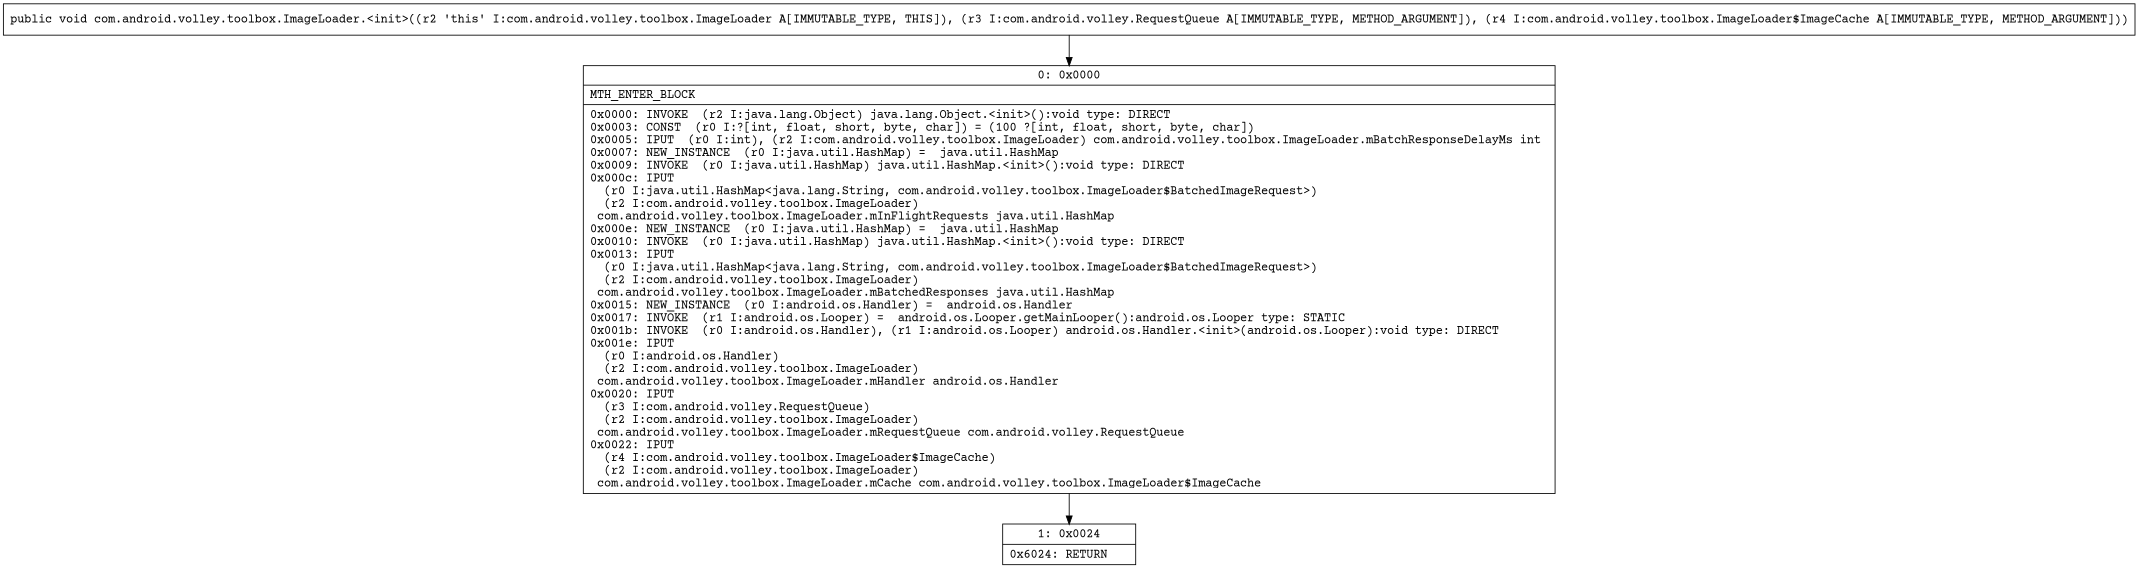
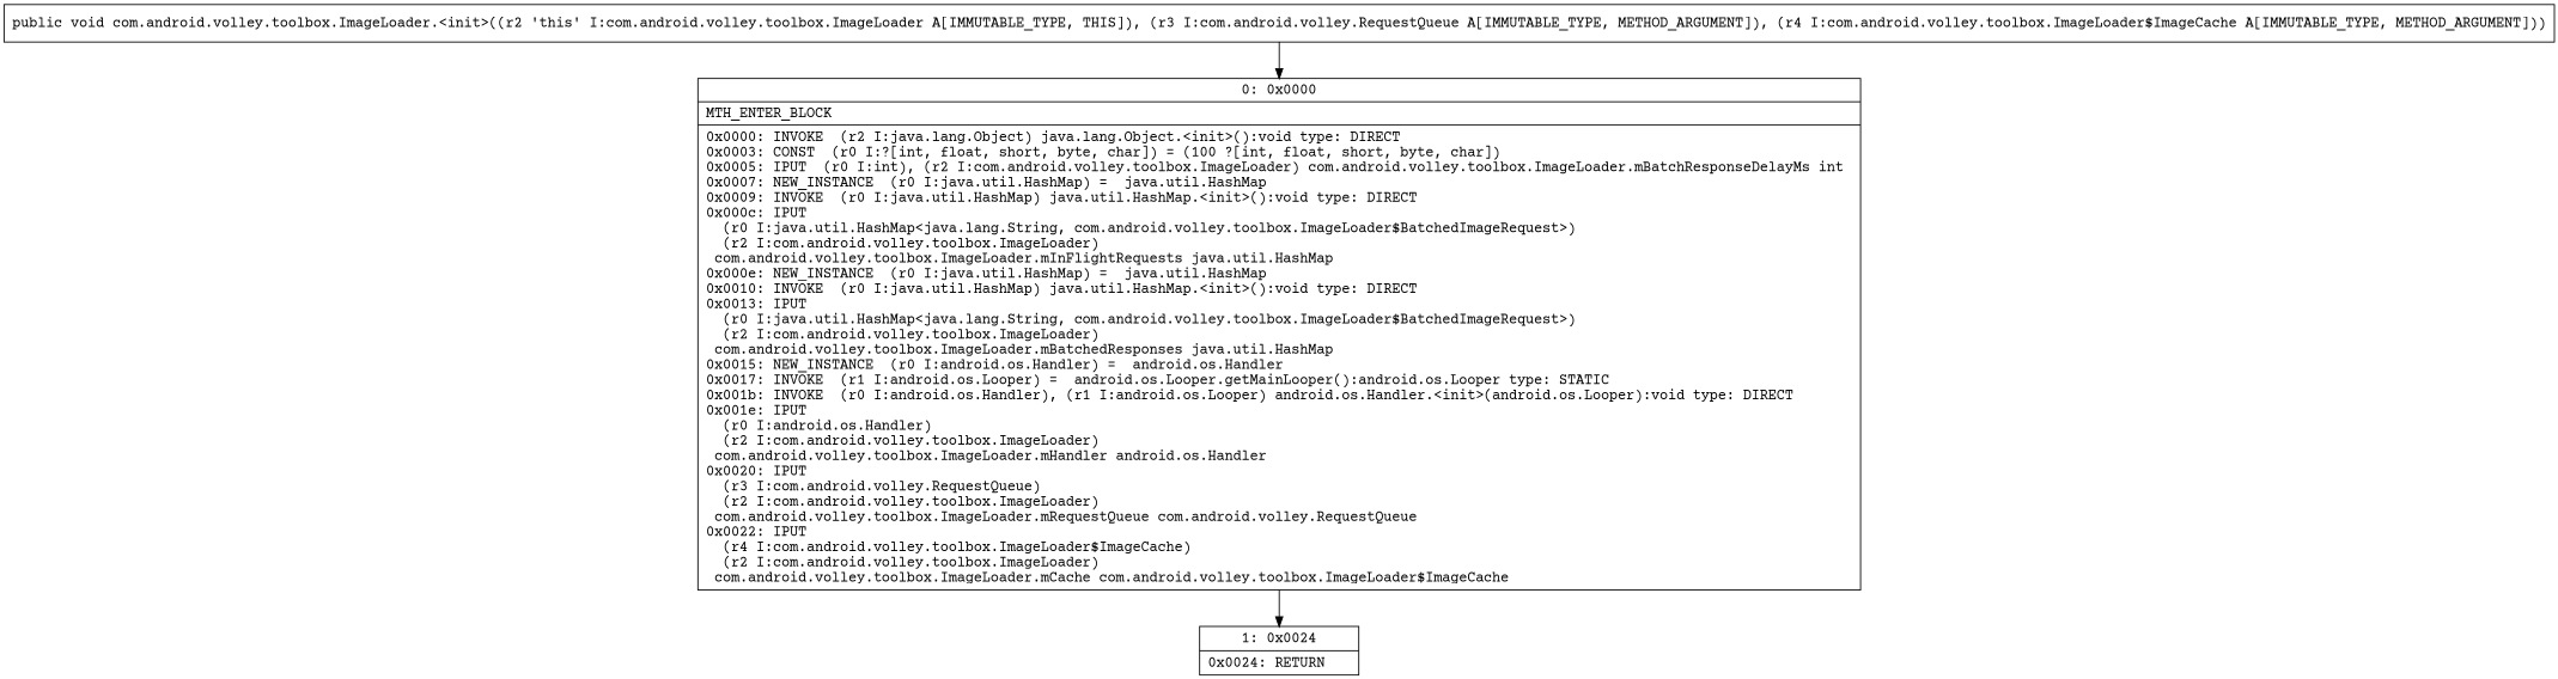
  digraph {
    fontname="Courier Prime"
    node [shape=record fontname="Courier Prime"]
    edge [fontname="Courier Prime"]
    n1 [label="{0\:\ 0x0000|MTH_ENTER_BLOCK\l|0x0000: INVOKE  (r2 I:java.lang.Object) java.lang.Object.\<init\>():void type: DIRECT \l0x0003: CONST  (r0 I:?[int, float, short, byte, char]) = (100 ?[int, float, short, byte, char]) \l0x0005: IPUT  (r0 I:int), (r2 I:com.android.volley.toolbox.ImageLoader) com.android.volley.toolbox.ImageLoader.mBatchResponseDelayMs int \l0x0007: NEW_INSTANCE  (r0 I:java.util.HashMap) =  java.util.HashMap \l0x0009: INVOKE  (r0 I:java.util.HashMap) java.util.HashMap.\<init\>():void type: DIRECT \l0x000c: IPUT  \l  (r0 I:java.util.HashMap\<java.lang.String, com.android.volley.toolbox.ImageLoader$BatchedImageRequest\>)\l  (r2 I:com.android.volley.toolbox.ImageLoader)\l com.android.volley.toolbox.ImageLoader.mInFlightRequests java.util.HashMap \l0x000e: NEW_INSTANCE  (r0 I:java.util.HashMap) =  java.util.HashMap \l0x0010: INVOKE  (r0 I:java.util.HashMap) java.util.HashMap.\<init\>():void type: DIRECT \l0x0013: IPUT  \l  (r0 I:java.util.HashMap\<java.lang.String, com.android.volley.toolbox.ImageLoader$BatchedImageRequest\>)\l  (r2 I:com.android.volley.toolbox.ImageLoader)\l com.android.volley.toolbox.ImageLoader.mBatchedResponses java.util.HashMap \l0x0015: NEW_INSTANCE  (r0 I:android.os.Handler) =  android.os.Handler \l0x0017: INVOKE  (r1 I:android.os.Looper) =  android.os.Looper.getMainLooper():android.os.Looper type: STATIC \l0x001b: INVOKE  (r0 I:android.os.Handler), (r1 I:android.os.Looper) android.os.Handler.\<init\>(android.os.Looper):void type: DIRECT \l0x001e: IPUT  \l  (r0 I:android.os.Handler)\l  (r2 I:com.android.volley.toolbox.ImageLoader)\l com.android.volley.toolbox.ImageLoader.mHandler android.os.Handler \l0x0020: IPUT  \l  (r3 I:com.android.volley.RequestQueue)\l  (r2 I:com.android.volley.toolbox.ImageLoader)\l com.android.volley.toolbox.ImageLoader.mRequestQueue com.android.volley.RequestQueue \l0x0022: IPUT  \l  (r4 I:com.android.volley.toolbox.ImageLoader$ImageCache)\l  (r2 I:com.android.volley.toolbox.ImageLoader)\l com.android.volley.toolbox.ImageLoader.mCache com.android.volley.toolbox.ImageLoader$ImageCache \l}"]
-   n2 [label="{1\:\ 0x0024|0x6024: RETURN   \l}"]
+   n2 [label="{1\:\ 0x0024|0x0024: RETURN   \l}"]
    n3 [label="{public void com.android.volley.toolbox.ImageLoader.\<init\>((r2 'this' I:com.android.volley.toolbox.ImageLoader A[IMMUTABLE_TYPE, THIS]), (r3 I:com.android.volley.RequestQueue A[IMMUTABLE_TYPE, METHOD_ARGUMENT]), (r4 I:com.android.volley.toolbox.ImageLoader$ImageCache A[IMMUTABLE_TYPE, METHOD_ARGUMENT])) }"]
    n1 -> n2
    n3 -> n1
  }
